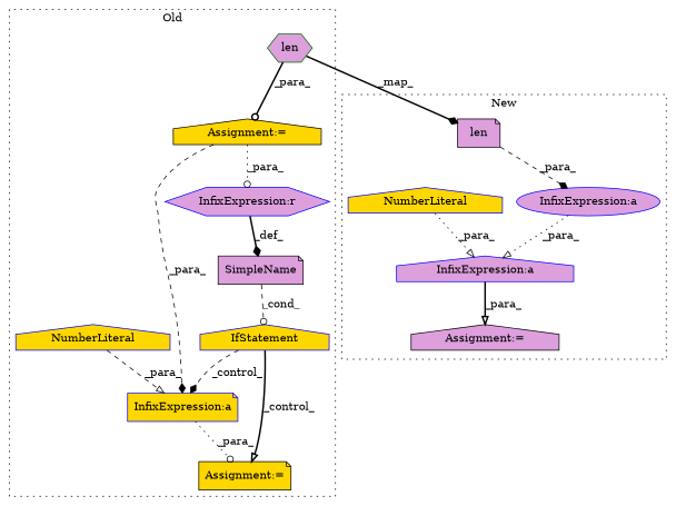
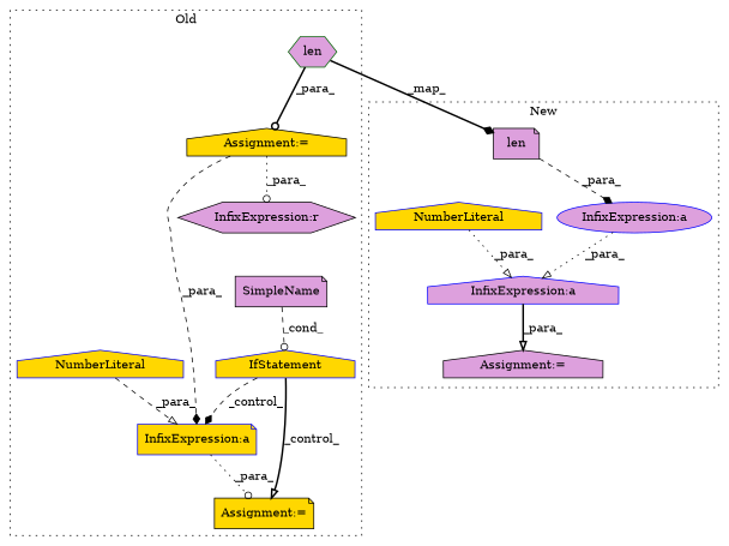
  digraph {
    node [a=27 color=blue fillcolor=plum l=1 shape=house style=filled]
    edge [arrowhead=diamond style=bold]
    n1 [a=32 color=darkgreen l="4,1" label=len s="599,613" shape=hexagon]
    n2 [a=7 color=black fillcolor=gold label="Assignment:=" s=598]
    n3 [fillcolor=gold l=3 label="InfixExpression:a" s=774 shape=note]
    n4 [a=34 fillcolor=gold label=NumberLiteral s=777]
    n5 [a=7 color=black fillcolor=gold label="Assignment:=" s=754 shape=note]
    n6 [a=42 color=black label=SimpleName shape=note l=""]
-   n7 [l=3 label="InfixExpression:r" s=729 shape=hexagon]
+   n7 [color=black l=3 label="InfixExpression:r" s=729 shape=hexagon]
    n8 [a=25 fillcolor=gold l="4,2" label=IfStatement s="712,733"]
    n9 [a=32 color=black l="4,1" label=len s="581,595" shape=note]
    n10 [l=3 label="InfixExpression:a" s=691]
    n11 [a=7 color=black label="Assignment:=" s=644]
    n12 [a=34 fillcolor=gold label=NumberLiteral s=694]
    n13 [l=3 label="InfixExpression:a" s=669 shape=ellipse]
    subgraph cluster_1 {
      label=Old
      style=dotted
      n1
      n2
      n3
      n4
      n5
      n6
      n7
      n8
    }
    subgraph cluster_2 {
      label=New
      style=dotted
      n9
      n10
      n11
      n12
      n13
    }
    n1 -> n2 [arrowhead=odot label=_para_]
    n1 -> n9 [label=_map_]
    n2 -> n3 [label=_para_ style=dashed]
    n2 -> n7 [arrowhead=odot label=_para_ style=dotted]
    n3 -> n5 [arrowhead=odot label=_para_ style=dotted]
    n4 -> n3 [arrowhead=onormal label=_para_ style=dashed]
    n6 -> n8 [arrowhead=odot label=_cond_ style=dashed]
-   n7 -> n6 [label=_def_]
    n8 -> n3 [label=_control_ style=dashed]
    n8 -> n5 [arrowhead=onormal label=_control_]
    n9 -> n13 [label=_para_ style=dashed]
    n10 -> n11 [arrowhead=onormal label=_para_]
    n12 -> n10 [arrowhead=onormal label=_para_ style=dotted]
    n13 -> n10 [arrowhead=onormal label=_para_ style=dotted]
  }
